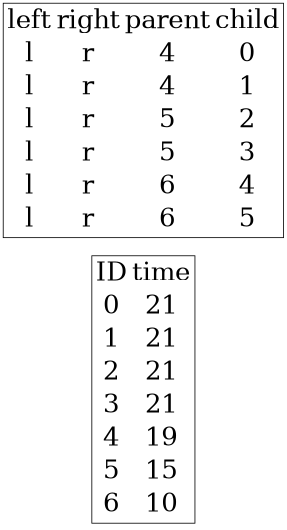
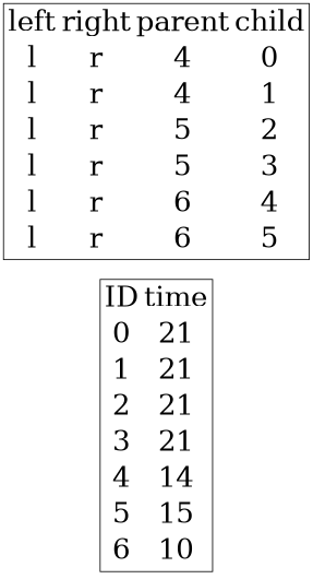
  digraph {
    rankdir=LR
    node [fontsize=32]
-   n1 [label=<       <table border='1' cellborder='0'>         <tr><td>ID</td><td>time</td></tr>         <tr><td>0</td><td>21</td></tr>         <tr><td>1</td><td>21</td></tr>         <tr><td>2</td><td>21</td></tr>         <tr><td>3</td><td>21</td></tr>         <tr><td>4</td><td>19</td></tr>         <tr><td>5</td><td>15</td></tr>         <tr><td>6</td><td>10</td></tr>     </table>      > shape=plaintext]
+   n1 [label=<       <table border='1' cellborder='0'>         <tr><td>ID</td><td>time</td></tr>         <tr><td>0</td><td>21</td></tr>         <tr><td>1</td><td>21</td></tr>         <tr><td>2</td><td>21</td></tr>         <tr><td>3</td><td>21</td></tr>         <tr><td>4</td><td>14</td></tr>         <tr><td>5</td><td>15</td></tr>         <tr><td>6</td><td>10</td></tr>     </table>      > shape=plaintext]
    n2 [label=<     <table border='1' cellborder='0'>         <tr><td>left</td><td>right</td><td>parent</td><td>child</td></tr>         <tr><td>l</td><td>r</td><td>4</td><td>0</td></tr>         <tr><td>l</td><td>r</td><td>4</td><td>1</td></tr>         <tr><td>l</td><td>r</td><td>5</td><td>2</td></tr>         <tr><td>l</td><td>r</td><td>5</td><td>3</td></tr>         <tr><td>l</td><td>r</td><td>6</td><td>4</td></tr>         <tr><td>l</td><td>r</td><td>6</td><td>5</td></tr>     </table>      > shape=plain]
  }
